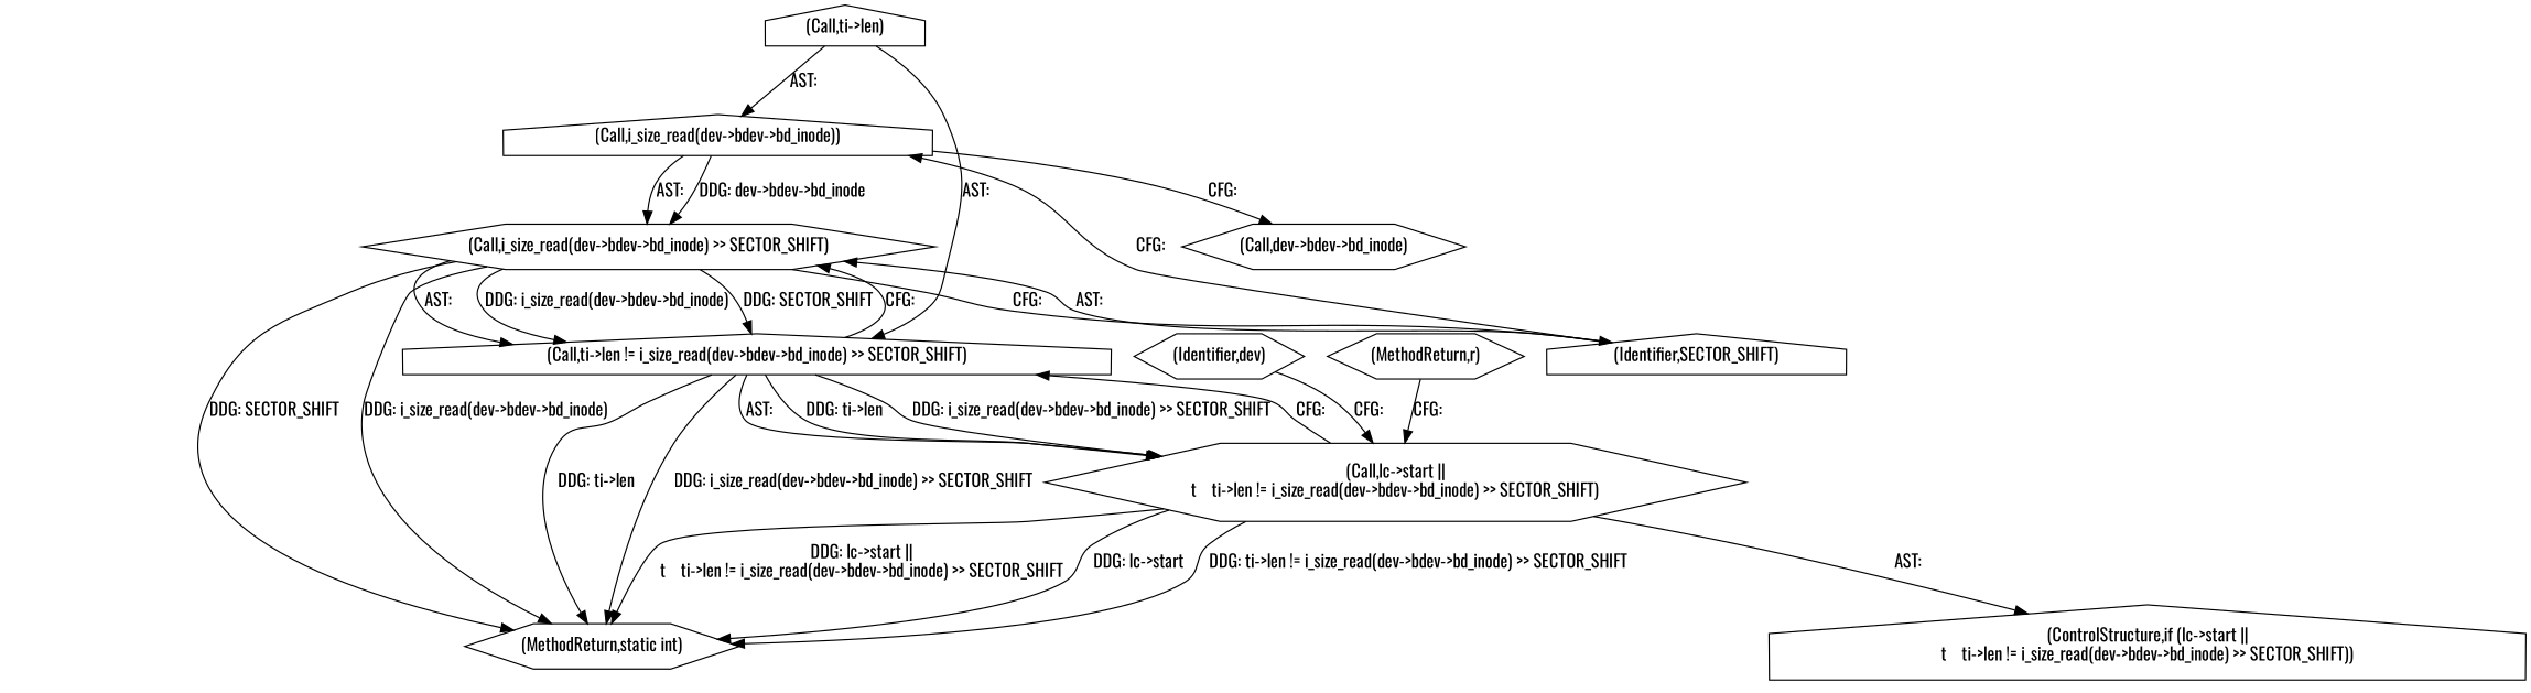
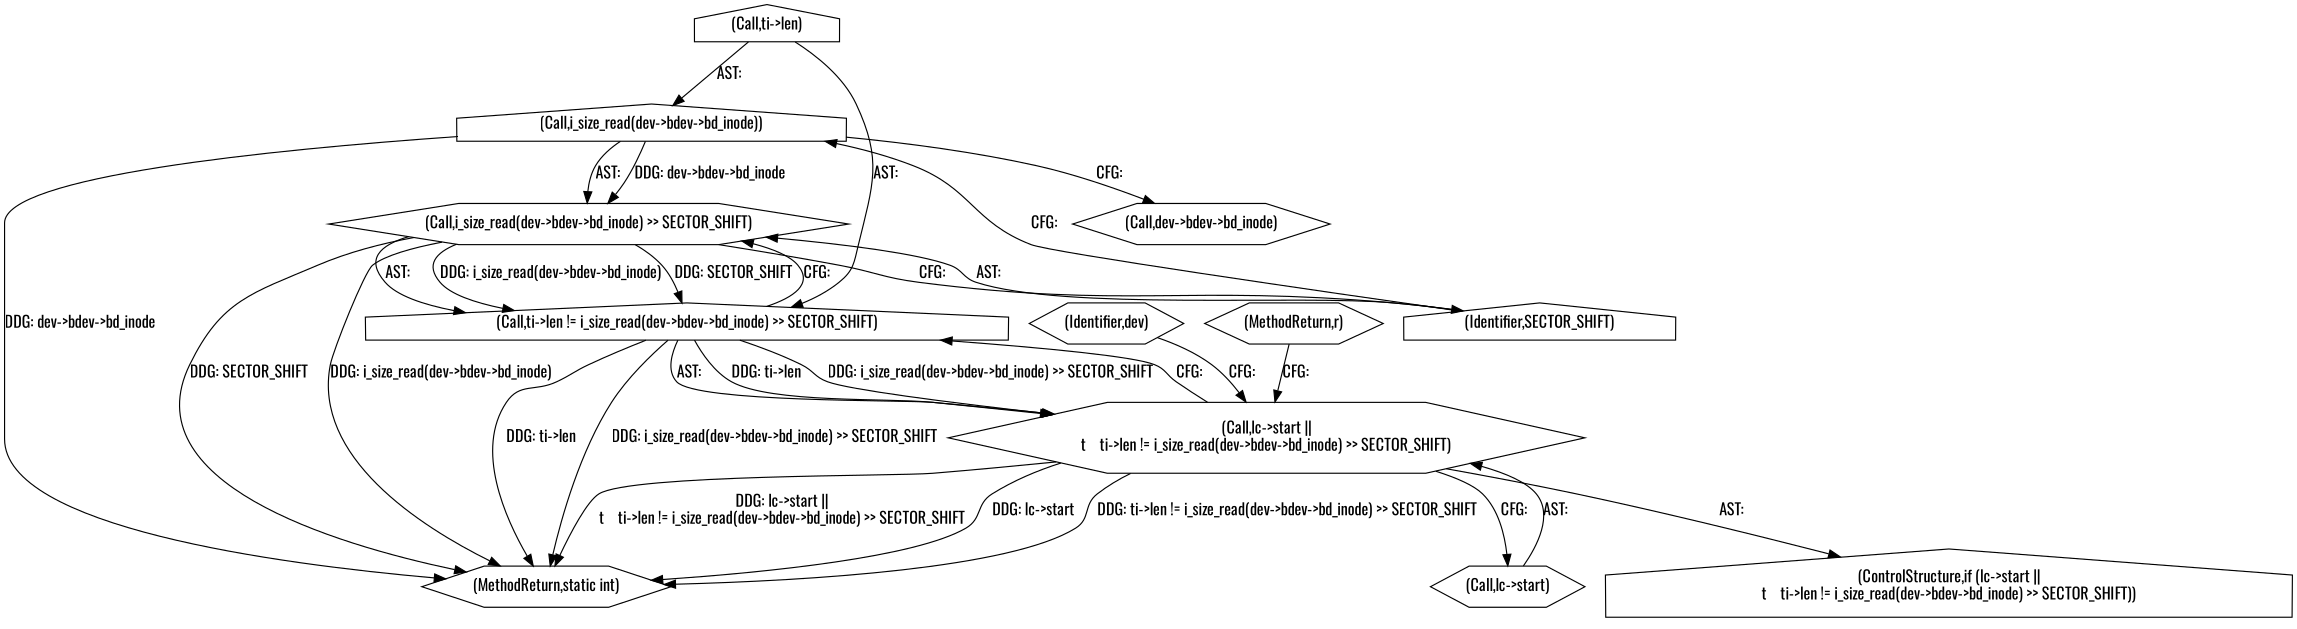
  digraph {
    fontname=Oswald
    node [fontname=Oswald shape=hexagon]
    edge [fontname=Oswald]
    n1 [label="(Call,i_size_read(dev->bdev->bd_inode))" shape=house]
    n2 [label="(Call,i_size_read(dev->bdev->bd_inode) >> SECTOR_SHIFT)"]
    n3 [label="(MethodReturn,static int)"]
    n4 [label="(Call,dev->bdev->bd_inode)"]
    n5 [label="(Call,ti->len != i_size_read(dev->bdev->bd_inode) >> SECTOR_SHIFT)" shape=house]
    n6 [label="(Identifier,SECTOR_SHIFT)" shape=house]
    n7 [label="(Call,lc->start ||\n\t    ti->len != i_size_read(dev->bdev->bd_inode) >> SECTOR_SHIFT)"]
+   n8 [label="(Call,lc->start)"]
    n9 [label="(ControlStructure,if (lc->start ||\n\t    ti->len != i_size_read(dev->bdev->bd_inode) >> SECTOR_SHIFT))" shape=house]
    n10 [label="(Identifier,dev)"]
    n11 [label="(MethodReturn,r)"]
    n12 [label="(Call,ti->len)" shape=house]
    n1 -> n2 [label="AST: "]
    n1 -> n2 [label="DDG: dev->bdev->bd_inode"]
+   n1 -> n3 [label="DDG: dev->bdev->bd_inode"]
    n1 -> n4 [label="CFG: "]
    n2 -> n3 [label="DDG: SECTOR_SHIFT"]
    n2 -> n3 [label="DDG: i_size_read(dev->bdev->bd_inode)"]
    n2 -> n5 [label="AST: "]
    n2 -> n5 [label="DDG: i_size_read(dev->bdev->bd_inode)"]
    n2 -> n5 [label="DDG: SECTOR_SHIFT"]
    n2 -> n6 [label="CFG: "]
    n5 -> n2 [label="CFG: "]
    n5 -> n3 [label="DDG: ti->len"]
    n5 -> n3 [label="DDG: i_size_read(dev->bdev->bd_inode) >> SECTOR_SHIFT"]
    n5 -> n7 [label="AST: "]
    n5 -> n7 [label="DDG: ti->len"]
    n5 -> n7 [label="DDG: i_size_read(dev->bdev->bd_inode) >> SECTOR_SHIFT"]
    n6 -> n1 [label="CFG: "]
    n6 -> n2 [label="AST: "]
    n7 -> n3 [label="DDG: lc->start ||\n\t    ti->len != i_size_read(dev->bdev->bd_inode) >> SECTOR_SHIFT"]
    n7 -> n3 [label="DDG: lc->start"]
    n7 -> n3 [label="DDG: ti->len != i_size_read(dev->bdev->bd_inode) >> SECTOR_SHIFT"]
    n7 -> n5 [label="CFG: "]
+   n7 -> n8 [label="CFG: "]
    n7 -> n9 [label="AST: "]
+   n8 -> n7 [label="AST: "]
    n10 -> n7 [label="CFG: "]
    n11 -> n7 [label="CFG: "]
    n12 -> n1 [label="AST: "]
    n12 -> n5 [label="AST: "]
  }
